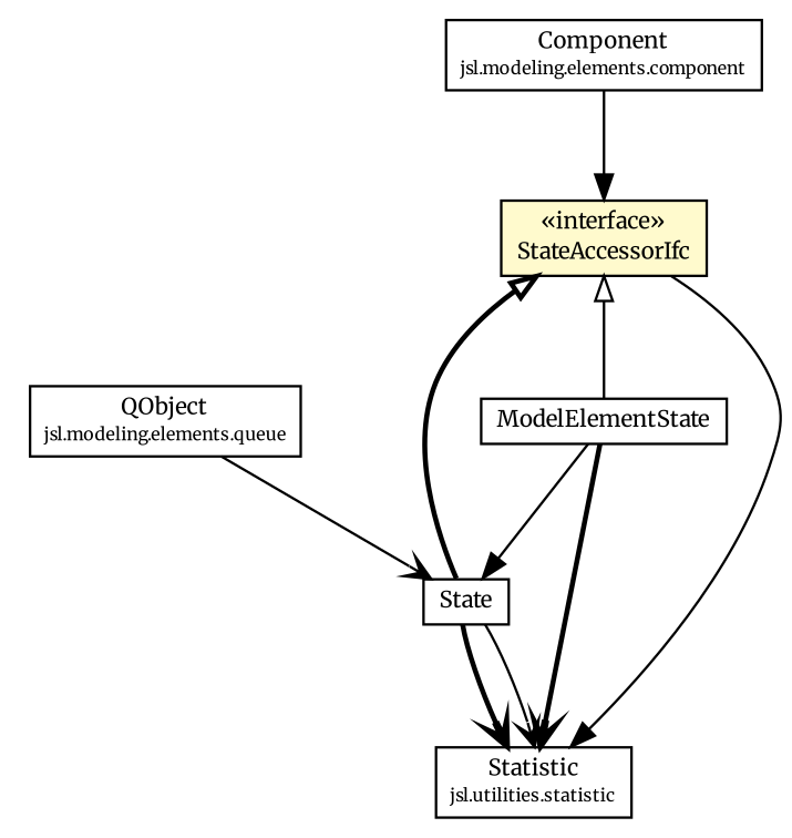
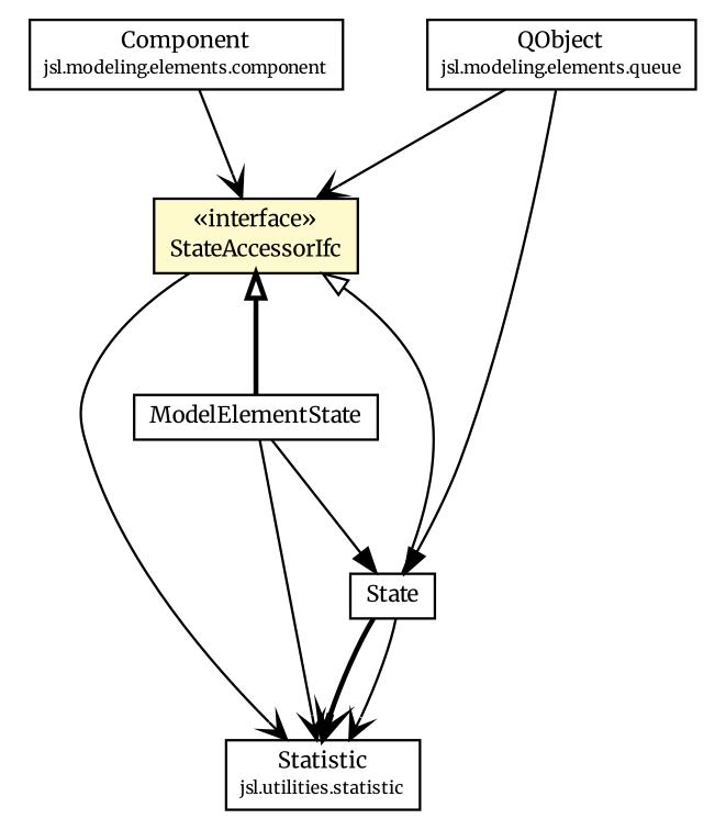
  digraph {
    fontname=Merriweather
    nodesep=0.25
    ranksep=0.5
    node [fontcolor=black fontname=Merriweather fontsize=9.0 shape=plaintext]
    edge [fontname=Merriweather fontsize=10.0 headport=p labelfontname=Helvetica labelfontsize=10 style=solid tailport=p arrowhead=open color=black fontcolor=black]
    n1 [label=<<table title="jsl.modeling.StateAccessorIfc" border="0" cellborder="1" cellspacing="0" cellpadding="2" port="p" bgcolor="lemonChiffon" href="./StateAccessorIfc.html"> 		<tr><td><table border="0" cellspacing="0" cellpadding="1"> <tr><td align="center" balign="center"> &#171;interface&#187; </td></tr> <tr><td align="center" balign="center"> StateAccessorIfc </td></tr> 		</table></td></tr> 		</table>>]
    n2 [label=<<table title="jsl.modeling.State" border="0" cellborder="1" cellspacing="0" cellpadding="2" port="p" href="./State.html"> 		<tr><td><table border="0" cellspacing="0" cellpadding="1"> <tr><td align="center" balign="center"> State </td></tr> 		</table></td></tr> 		</table>>]
    n3 [label=<<table title="jsl.modeling.ModelElementState" border="0" cellborder="1" cellspacing="0" cellpadding="2" port="p" href="./ModelElementState.html"> 		<tr><td><table border="0" cellspacing="0" cellpadding="1"> <tr><td align="center" balign="center"> ModelElementState </td></tr> 		</table></td></tr> 		</table>>]
    n4 [label=<<table title="jsl.utilities.statistic.Statistic" border="0" cellborder="1" cellspacing="0" cellpadding="2" port="p" href="../utilities/statistic/Statistic.html"> 		<tr><td><table border="0" cellspacing="0" cellpadding="1"> <tr><td align="center" balign="center"> Statistic </td></tr> <tr><td align="center" balign="center"><font point-size="7.0"> jsl.utilities.statistic </font></td></tr> 		</table></td></tr> 		</table>>]
    n5 [label=<<table title="jsl.modeling.elements.component.Component" border="0" cellborder="1" cellspacing="0" cellpadding="2" port="p" href="./elements/component/Component.html"> 		<tr><td><table border="0" cellspacing="0" cellpadding="1"> <tr><td align="center" balign="center"> Component </td></tr> <tr><td align="center" balign="center"><font point-size="7.0"> jsl.modeling.elements.component </font></td></tr> 		</table></td></tr> 		</table>>]
    n6 [label=<<table title="jsl.modeling.elements.queue.QObject" border="0" cellborder="1" cellspacing="0" cellpadding="2" port="p" href="./elements/queue/QObject.html"> 		<tr><td><table border="0" cellspacing="0" cellpadding="1"> <tr><td align="center" balign="center"> QObject </td></tr> <tr><td align="center" balign="center"><font point-size="7.0"> jsl.modeling.elements.queue </font></td></tr> 		</table></td></tr> 		</table>>]
-   n1 -> n2 [arrowtail=empty dir=back fontsize=10 style=bold arrowhead="" color="" fontcolor=""]
-   n1 -> n3 [arrowtail=empty dir=back fontsize=10 arrowhead="" color="" fontcolor=""]
-   n1 -> n4 [arrowhead=normal]
+   n1 -> n2 [arrowtail=empty dir=back fontsize=10 arrowhead="" color="" fontcolor=""]
+   n1 -> n3 [arrowtail=empty dir=back fontsize=10 style=bold arrowhead="" color="" fontcolor=""]
+   n1 -> n4
    n2 -> n4 [style=bold]
    n2 -> n4
    n3 -> n2 [arrowhead=normal]
-   n3 -> n4 [style=bold]
-   n5 -> n1 [arrowhead=normal]
-   n6 -> n2
+   n3 -> n4
+   n5 -> n1
+   n6 -> n1
+   n6 -> n2 [arrowhead=normal]
  }
